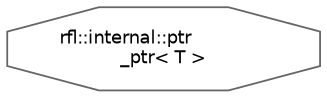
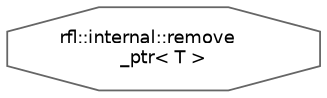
  digraph {
    rankdir=LR
-   n1 [color=grey40 fillcolor=white fontname=Helvetica fontsize=10 height=0.2 label="rfl::internal::ptr\l_ptr\< T \>" shape=octagon style=filled width=0.4]
+   n1 [color=grey40 fillcolor=white fontname=Helvetica fontsize=10 height=0.2 label="rfl::internal::remove\l_ptr\< T \>" shape=octagon style=filled width=0.4]
  }
